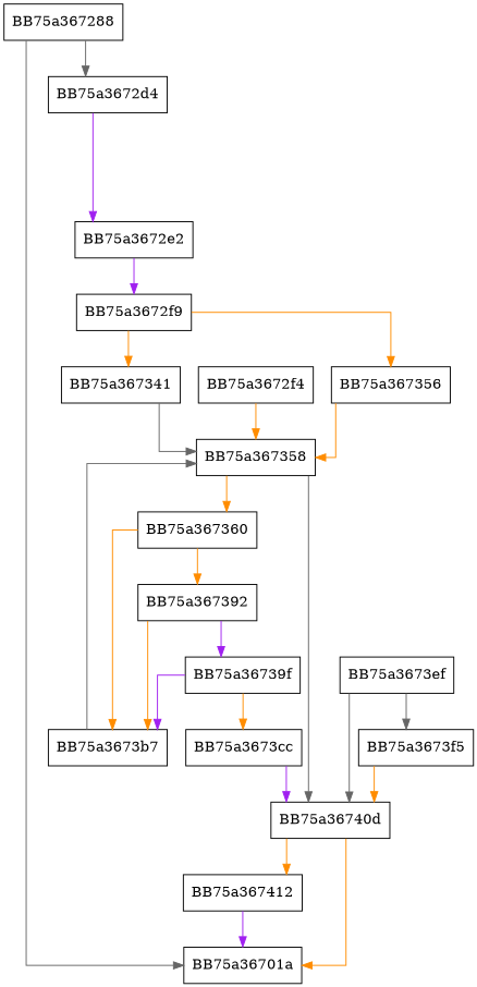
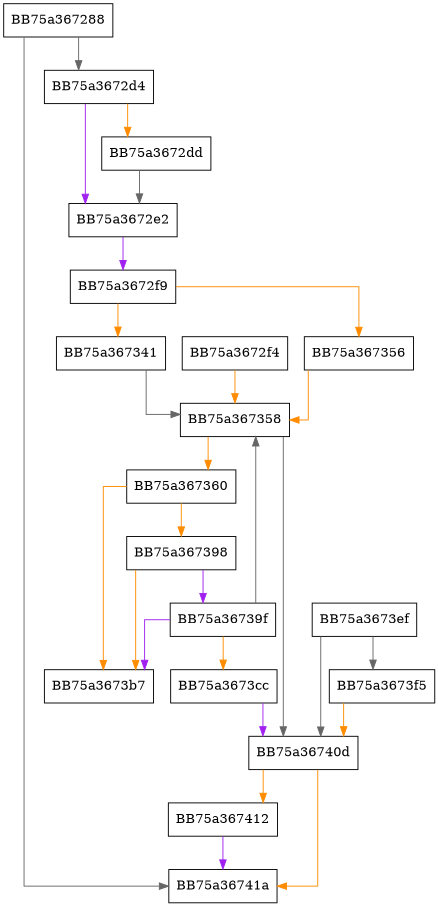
  digraph {
    splines=ortho
    node [shape=box]
    edge [color=darkorange]
    BB75a367288
-   BB75a36741a [label=BB75a36701a]
+   BB75a36741a
    BB75a3672d4
    BB75a3672e2
+   BB75a3672dd
    BB75a3672f9
    BB75a367356
    BB75a367341
    BB75a3672f4
    BB75a367358
    BB75a36740d
    BB75a367360
    BB75a367412
    BB75a3673b7
-   BB75a367392
+   BB75a367392 [label=BB75a367398]
    BB75a36739f
    BB75a3673cc
    BB75a3673ef
    BB75a3673f5
    BB75a367288 -> BB75a36741a [color=gray40]
    BB75a367288 -> BB75a3672d4 [color=gray40]
    BB75a3672d4 -> BB75a3672e2 [color=purple]
+   BB75a3672d4 -> BB75a3672dd
    BB75a3672e2 -> BB75a3672f9 [color=purple]
+   BB75a3672dd -> BB75a3672e2 [color=gray40]
    BB75a3672f9 -> BB75a367356
    BB75a3672f9 -> BB75a367341
    BB75a367356 -> BB75a367358
    BB75a367341 -> BB75a367358 [color=gray40]
    BB75a3672f4 -> BB75a367358
    BB75a367358 -> BB75a36740d [color=gray40]
    BB75a367358 -> BB75a367360
    BB75a36740d -> BB75a36741a
    BB75a36740d -> BB75a367412
    BB75a367360 -> BB75a3673b7
    BB75a367360 -> BB75a367392
    BB75a367412 -> BB75a36741a [color=purple]
-   BB75a3673b7 -> BB75a367358 [color=gray40]
+   BB75a36739f -> BB75a367358 [color=gray40]
    BB75a367392 -> BB75a3673b7
    BB75a367392 -> BB75a36739f [color=purple]
    BB75a36739f -> BB75a3673b7 [color=purple]
    BB75a36739f -> BB75a3673cc
    BB75a3673cc -> BB75a36740d [color=purple]
    BB75a3673ef -> BB75a36740d [color=gray40]
    BB75a3673ef -> BB75a3673f5 [color=gray40]
    BB75a3673f5 -> BB75a36740d
  }
